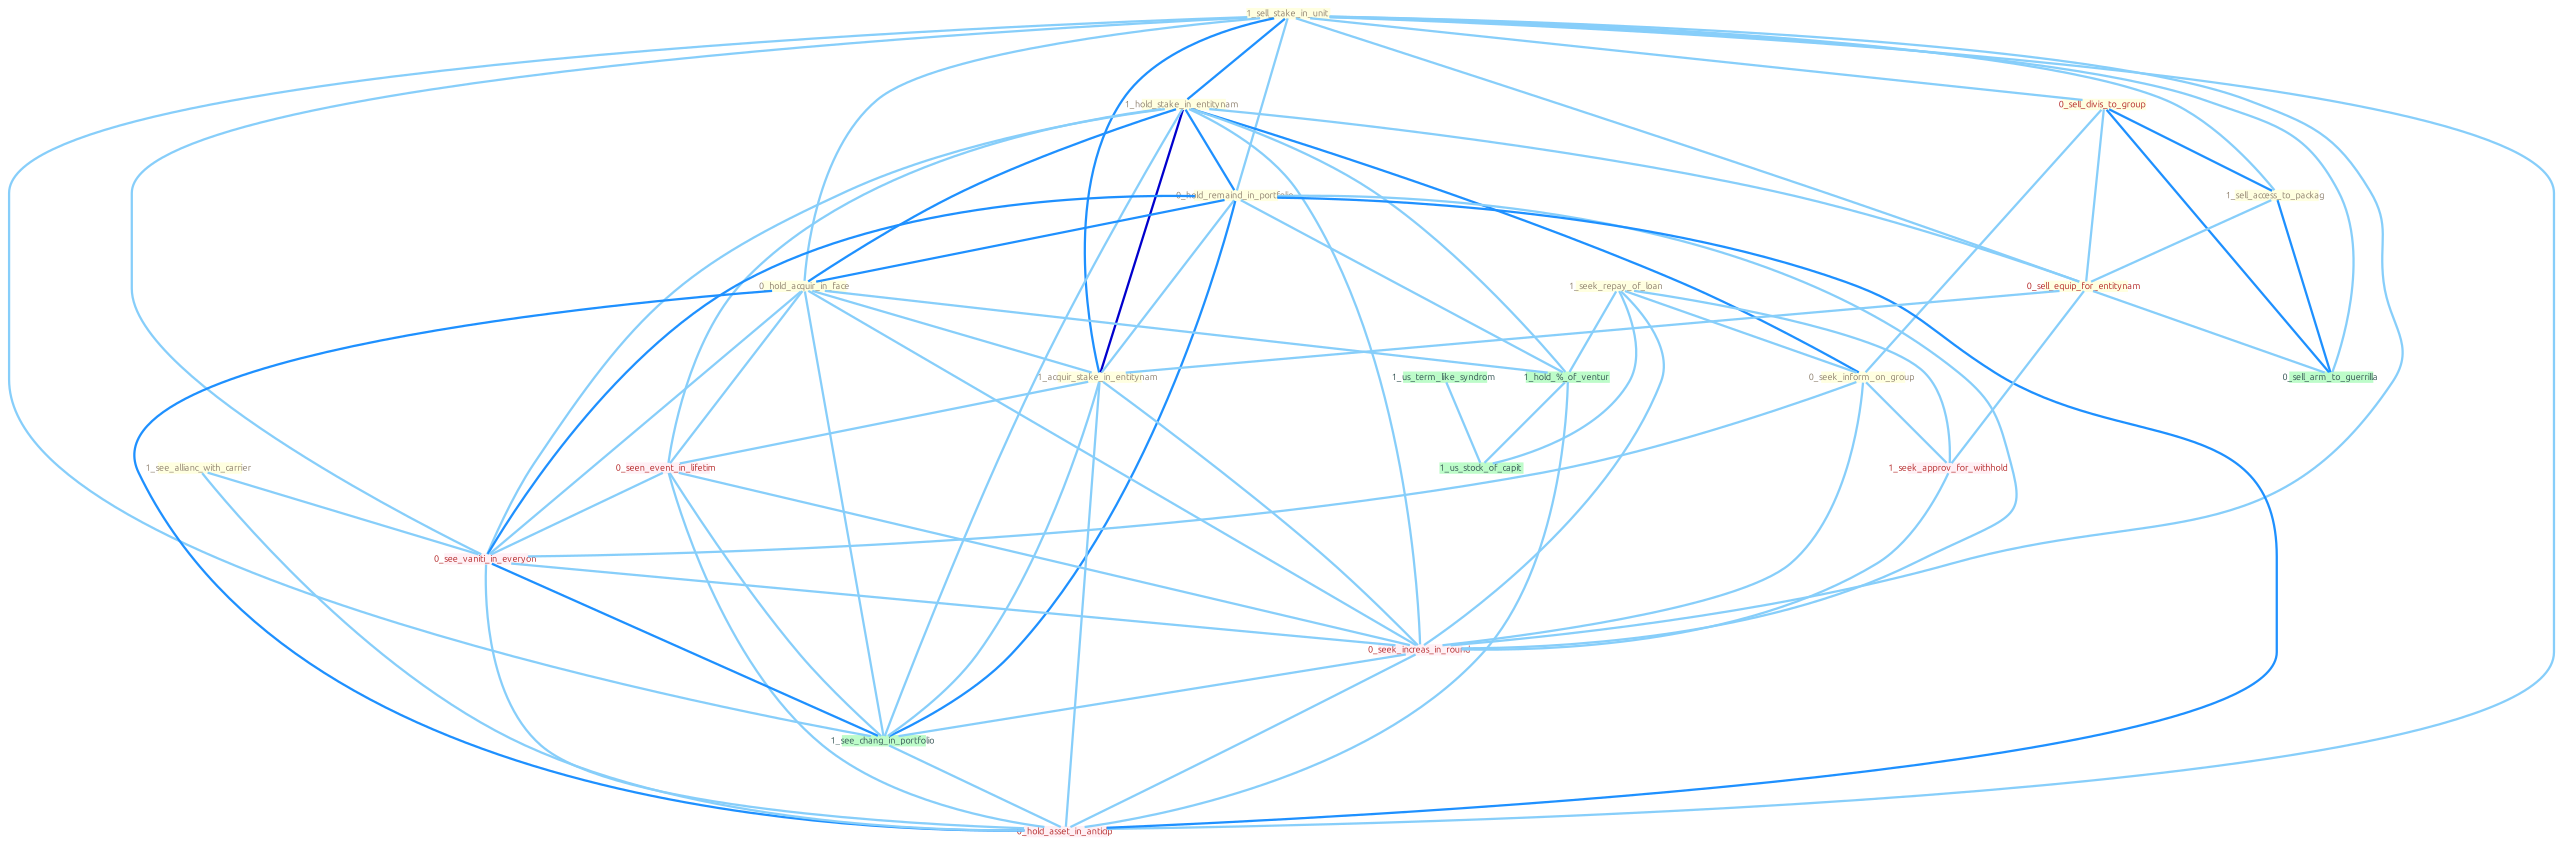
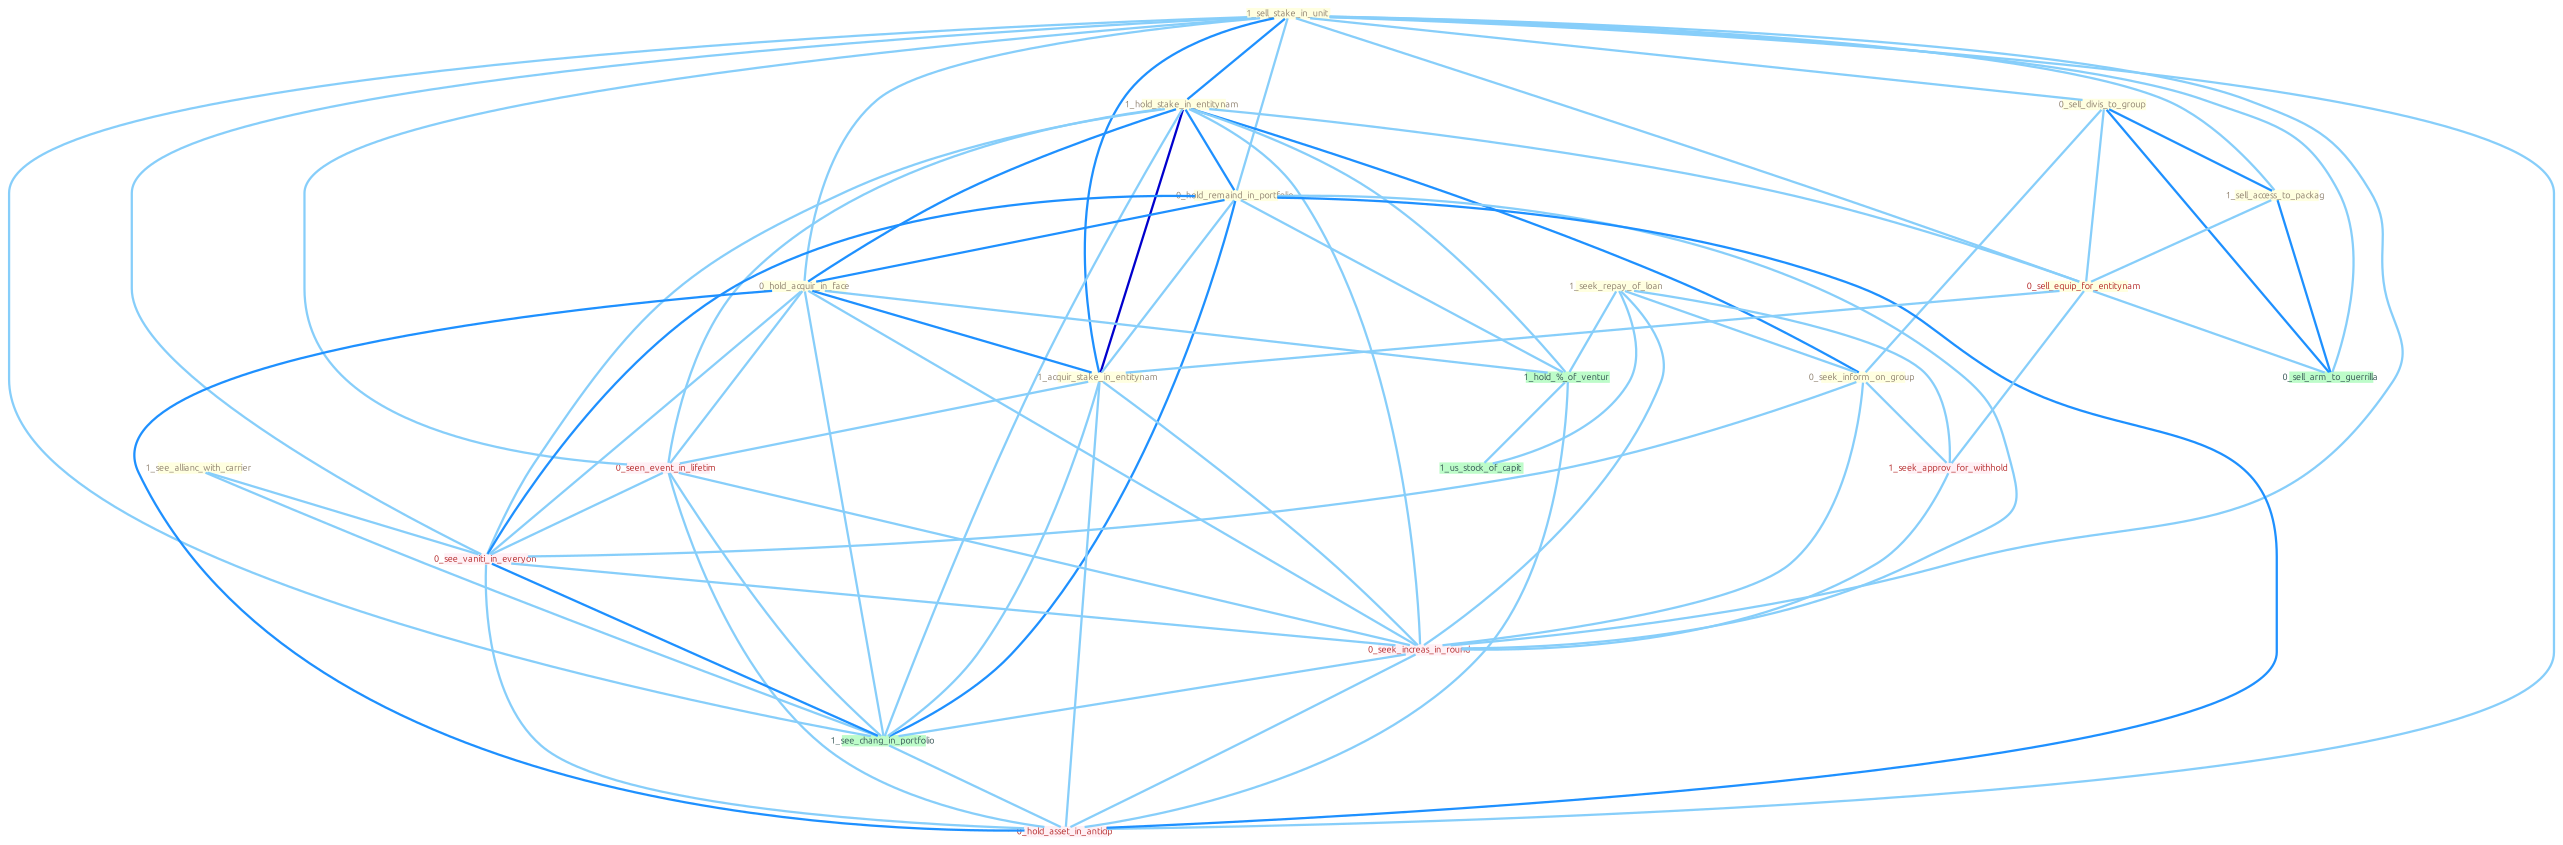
  graph {
    fontname=Ubuntu
    node [color="#ffffe0" fixedsize=true fontcolor="#8b7d6b" fontname=Ubuntu fontsize=4 shape=polygon style=filled]
    edge [color="#87cefa" fontname=Ubuntu w=1]
    "1_sell_stake_in_unit " [height=.06 width=.5]
    "1_hold_stake_in_entitynam " [height=.06 width=.5]
-   "0_sell_divis_to_group " [fontcolor="#b22222" height=.06 width=.5]
+   "0_sell_divis_to_group " [height=.06 width=.5]
    "0_hold_remaind_in_portfolio " [height=.06 width=.5]
    "1_sell_access_to_packag " [height=.06 width=.5]
    n6 [height=.06 label="0_hold_acquir_in_face" width=.5]
    "1_seek_repay_of_loan " [height=.06 width=.5]
    "1_see_allianc_with_carrier " [height=.06 width=.5]
    "0_seek_inform_on_group " [height=.06 width=.5]
    "0_sell_equip_for_entitynam " [fontcolor="#b22222" height=.06 width=.5]
    "1_acquir_stake_in_entitynam " [height=.06 width=.5]
    "0_seen_event_in_lifetim " [color="#fff0f5" fontcolor="#b22222" height=.06 width=.5]
    "1_seek_approv_for_withhold " [color="#fff0f5" fontcolor="#b22222" height=.06 width=.5]
    "0_see_vaniti_in_everyon " [color="#fff0f5" fontcolor="#b22222" height=.06 width=.5]
    "0_seek_increas_in_round " [color="#fff0f5" fontcolor="#b22222" height=.06 width=.5]
    "0_hold_asset_in_anticip " [color="#fff0f5" fontcolor="#b22222" height=.06 width=.5]
    "0_sell_arm_to_guerrilla " [color="#BDFCC9" fontcolor="#2f4f4f" height=.06 width=.5]
    "1_see_chang_in_portfolio " [color="#BDFCC9" fontcolor="#2f4f4f" height=.06 width=.5]
    "1_hold_%_of_ventur " [color="#BDFCC9" fontcolor="#2f4f4f" height=.06 width=.5]
    "1_us_stock_of_capit " [color="#BDFCC9" fontcolor="#2f4f4f" height=.06 width=.5]
-   "1_us_term_like_syndrom " [color="#BDFCC9" fontcolor="#2f4f4f" height=.06 width=.5]
    subgraph sub_1 {
      "1_sell_stake_in_unit "
      "1_hold_stake_in_entitynam "
      "0_sell_divis_to_group "
      "0_hold_remaind_in_portfolio "
      "1_sell_access_to_packag "
      n6
      "1_seek_repay_of_loan "
      "1_see_allianc_with_carrier "
      "0_seek_inform_on_group "
      "0_sell_equip_for_entitynam "
      "1_acquir_stake_in_entitynam "
    }
    subgraph sub_2 {
      "0_seen_event_in_lifetim "
      "1_seek_approv_for_withhold "
      "0_see_vaniti_in_everyon "
      "0_seek_increas_in_round "
      "0_hold_asset_in_anticip "
    }
    "1_sell_stake_in_unit " -- "1_hold_stake_in_entitynam " [color="#1e90ff" w=2]
    "1_sell_stake_in_unit " -- "0_sell_divis_to_group "
    "1_sell_stake_in_unit " -- "0_hold_remaind_in_portfolio "
    "1_sell_stake_in_unit " -- "1_sell_access_to_packag "
    "1_sell_stake_in_unit " -- n6
    "1_sell_stake_in_unit " -- "0_sell_equip_for_entitynam "
    "1_sell_stake_in_unit " -- "1_acquir_stake_in_entitynam " [color="#1e90ff" w=2]
+   "1_sell_stake_in_unit " -- "0_seen_event_in_lifetim "
    "1_sell_stake_in_unit " -- "0_see_vaniti_in_everyon "
    "1_sell_stake_in_unit " -- "0_seek_increas_in_round "
    "1_sell_stake_in_unit " -- "0_hold_asset_in_anticip "
    "1_sell_stake_in_unit " -- "0_sell_arm_to_guerrilla "
    "1_sell_stake_in_unit " -- "1_see_chang_in_portfolio "
    "1_hold_stake_in_entitynam " -- "0_hold_remaind_in_portfolio " [color="#1e90ff" w=2]
    "1_hold_stake_in_entitynam " -- n6 [color="#1e90ff" w=2]
    "1_hold_stake_in_entitynam " -- "0_seek_inform_on_group " [color="#1e90ff" w=2]
    "1_hold_stake_in_entitynam " -- "0_sell_equip_for_entitynam "
    "1_hold_stake_in_entitynam " -- "1_acquir_stake_in_entitynam " [color="#0000cd" w=3]
    "1_hold_stake_in_entitynam " -- "0_seen_event_in_lifetim "
    "1_hold_stake_in_entitynam " -- "0_see_vaniti_in_everyon "
    "1_hold_stake_in_entitynam " -- "0_seek_increas_in_round "
    "1_hold_stake_in_entitynam " -- "1_see_chang_in_portfolio "
    "1_hold_stake_in_entitynam " -- "1_hold_%_of_ventur "
    "0_sell_divis_to_group " -- "1_sell_access_to_packag " [color="#1e90ff" w=2]
    "0_sell_divis_to_group " -- "0_seek_inform_on_group "
    "0_sell_divis_to_group " -- "0_sell_equip_for_entitynam "
    "0_sell_divis_to_group " -- "0_sell_arm_to_guerrilla " [color="#1e90ff" w=2]
    "0_hold_remaind_in_portfolio " -- n6 [color="#1e90ff" w=2]
    "0_hold_remaind_in_portfolio " -- "1_acquir_stake_in_entitynam "
    "0_hold_remaind_in_portfolio " -- "0_see_vaniti_in_everyon " [color="#1e90ff"]
    "0_hold_remaind_in_portfolio " -- "0_seek_increas_in_round "
    "0_hold_remaind_in_portfolio " -- "0_hold_asset_in_anticip " [color="#1e90ff" w=2]
    "0_hold_remaind_in_portfolio " -- "1_see_chang_in_portfolio " [color="#1e90ff" w=2]
    "0_hold_remaind_in_portfolio " -- "1_hold_%_of_ventur "
    "1_sell_access_to_packag " -- "0_sell_equip_for_entitynam "
    "1_sell_access_to_packag " -- "0_sell_arm_to_guerrilla " [color="#1e90ff" w=2]
-   n6 -- "1_acquir_stake_in_entitynam "
+   n6 -- "1_acquir_stake_in_entitynam " [color="#1e90ff"]
    n6 -- "0_seen_event_in_lifetim "
    n6 -- "0_see_vaniti_in_everyon "
    n6 -- "0_seek_increas_in_round "
    n6 -- "0_hold_asset_in_anticip " [color="#1e90ff" w=2]
    n6 -- "1_see_chang_in_portfolio "
    n6 -- "1_hold_%_of_ventur "
    "1_seek_repay_of_loan " -- "0_seek_inform_on_group "
    "1_seek_repay_of_loan " -- "1_seek_approv_for_withhold "
    "1_seek_repay_of_loan " -- "0_seek_increas_in_round "
    "1_seek_repay_of_loan " -- "1_hold_%_of_ventur "
    "1_seek_repay_of_loan " -- "1_us_stock_of_capit "
    "1_see_allianc_with_carrier " -- "0_see_vaniti_in_everyon "
-   "1_see_allianc_with_carrier " -- "0_hold_asset_in_anticip "
+   "1_see_allianc_with_carrier " -- "1_see_chang_in_portfolio "
    "0_seek_inform_on_group " -- "1_seek_approv_for_withhold "
    "0_seek_inform_on_group " -- "0_see_vaniti_in_everyon "
    "0_seek_inform_on_group " -- "0_seek_increas_in_round "
    "0_sell_equip_for_entitynam " -- "1_acquir_stake_in_entitynam "
    "0_sell_equip_for_entitynam " -- "1_seek_approv_for_withhold "
    "0_sell_equip_for_entitynam " -- "0_sell_arm_to_guerrilla "
    "1_acquir_stake_in_entitynam " -- "0_seen_event_in_lifetim "
    "1_acquir_stake_in_entitynam " -- "0_seek_increas_in_round "
    "1_acquir_stake_in_entitynam " -- "0_hold_asset_in_anticip "
    "1_acquir_stake_in_entitynam " -- "1_see_chang_in_portfolio "
    "0_seen_event_in_lifetim " -- "0_see_vaniti_in_everyon "
    "0_seen_event_in_lifetim " -- "0_seek_increas_in_round "
    "0_seen_event_in_lifetim " -- "0_hold_asset_in_anticip "
    "0_seen_event_in_lifetim " -- "1_see_chang_in_portfolio "
    "1_seek_approv_for_withhold " -- "0_seek_increas_in_round "
    "0_see_vaniti_in_everyon " -- "0_seek_increas_in_round "
    "0_see_vaniti_in_everyon " -- "0_hold_asset_in_anticip "
    "0_see_vaniti_in_everyon " -- "1_see_chang_in_portfolio " [color="#1e90ff" w=2]
    "0_seek_increas_in_round " -- "0_hold_asset_in_anticip "
    "0_seek_increas_in_round " -- "1_see_chang_in_portfolio "
    "1_see_chang_in_portfolio " -- "0_hold_asset_in_anticip "
    "1_hold_%_of_ventur " -- "0_hold_asset_in_anticip "
    "1_hold_%_of_ventur " -- "1_us_stock_of_capit "
-   "1_us_term_like_syndrom " -- "1_us_stock_of_capit "
  }
